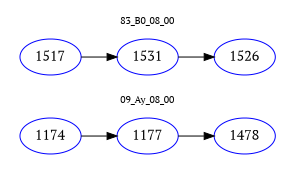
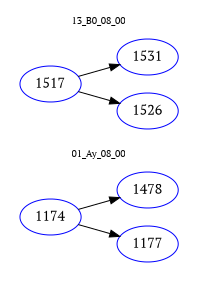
  digraph {
    fontname="PT Serif"
    rankdir=LR
    node [color=blue fontname="PT Serif"]
    edge [color=black fontname="PT Serif"]
    n1 [label=1177]
    n2 [label=1174]
    n3 [label=1478]
    n4 [label=1517]
    n5 [label=1526]
    n6 [label=1531]
    subgraph cluster_1 {
      color=white
      fontsize=10
-     label="09_Ay_08_00"
+     label="01_Ay_08_00"
      n1
      n2
      n3
    }
    subgraph cluster_2 {
      color=white
      fontsize=10
-     label="83_B0_08_00"
+     label="13_B0_08_00"
      n4
      n5
      n6
    }
-   n1 -> n3
+   n2 -> n3
    n2 -> n1
-   n6 -> n5
+   n4 -> n5
    n4 -> n6
  }
